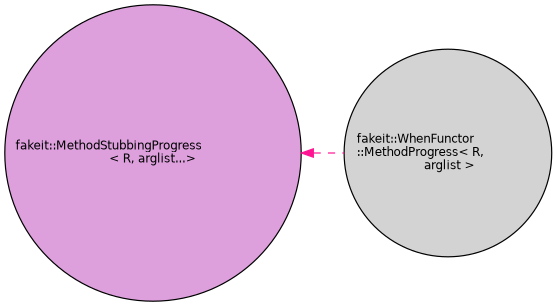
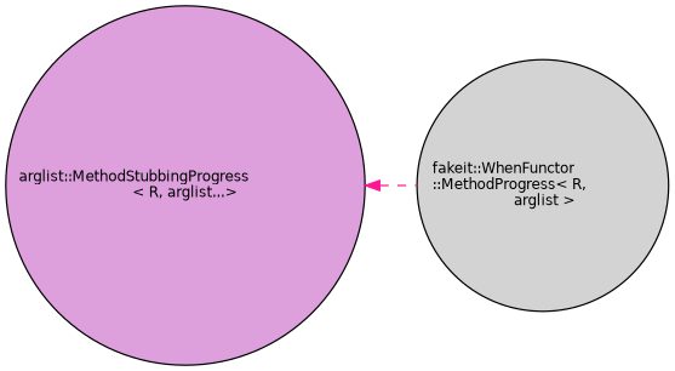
  digraph {
    rankdir=LR
    node [color=black fontname=Helvetica fontsize=10 shape=circle style=filled]
-   n1 [fillcolor=plum height=0.2 label="fakeit::MethodStubbingProgress\l\< R, arglist...\>" width=0.4]
+   n1 [fillcolor=plum height=0.2 label="arglist::MethodStubbingProgress\l\< R, arglist...\>" width=0.4]
    n2 [fillcolor=lightgrey height=0.2 label="fakeit::WhenFunctor\l::MethodProgress\< R,\l arglist \>" width=0.4]
    n1 -> n2 [color=deeppink dir=back fontname=Helvetica fontsize=10 labelfontname=Helvetica labelfontsize=10 style=dashed]
  }
